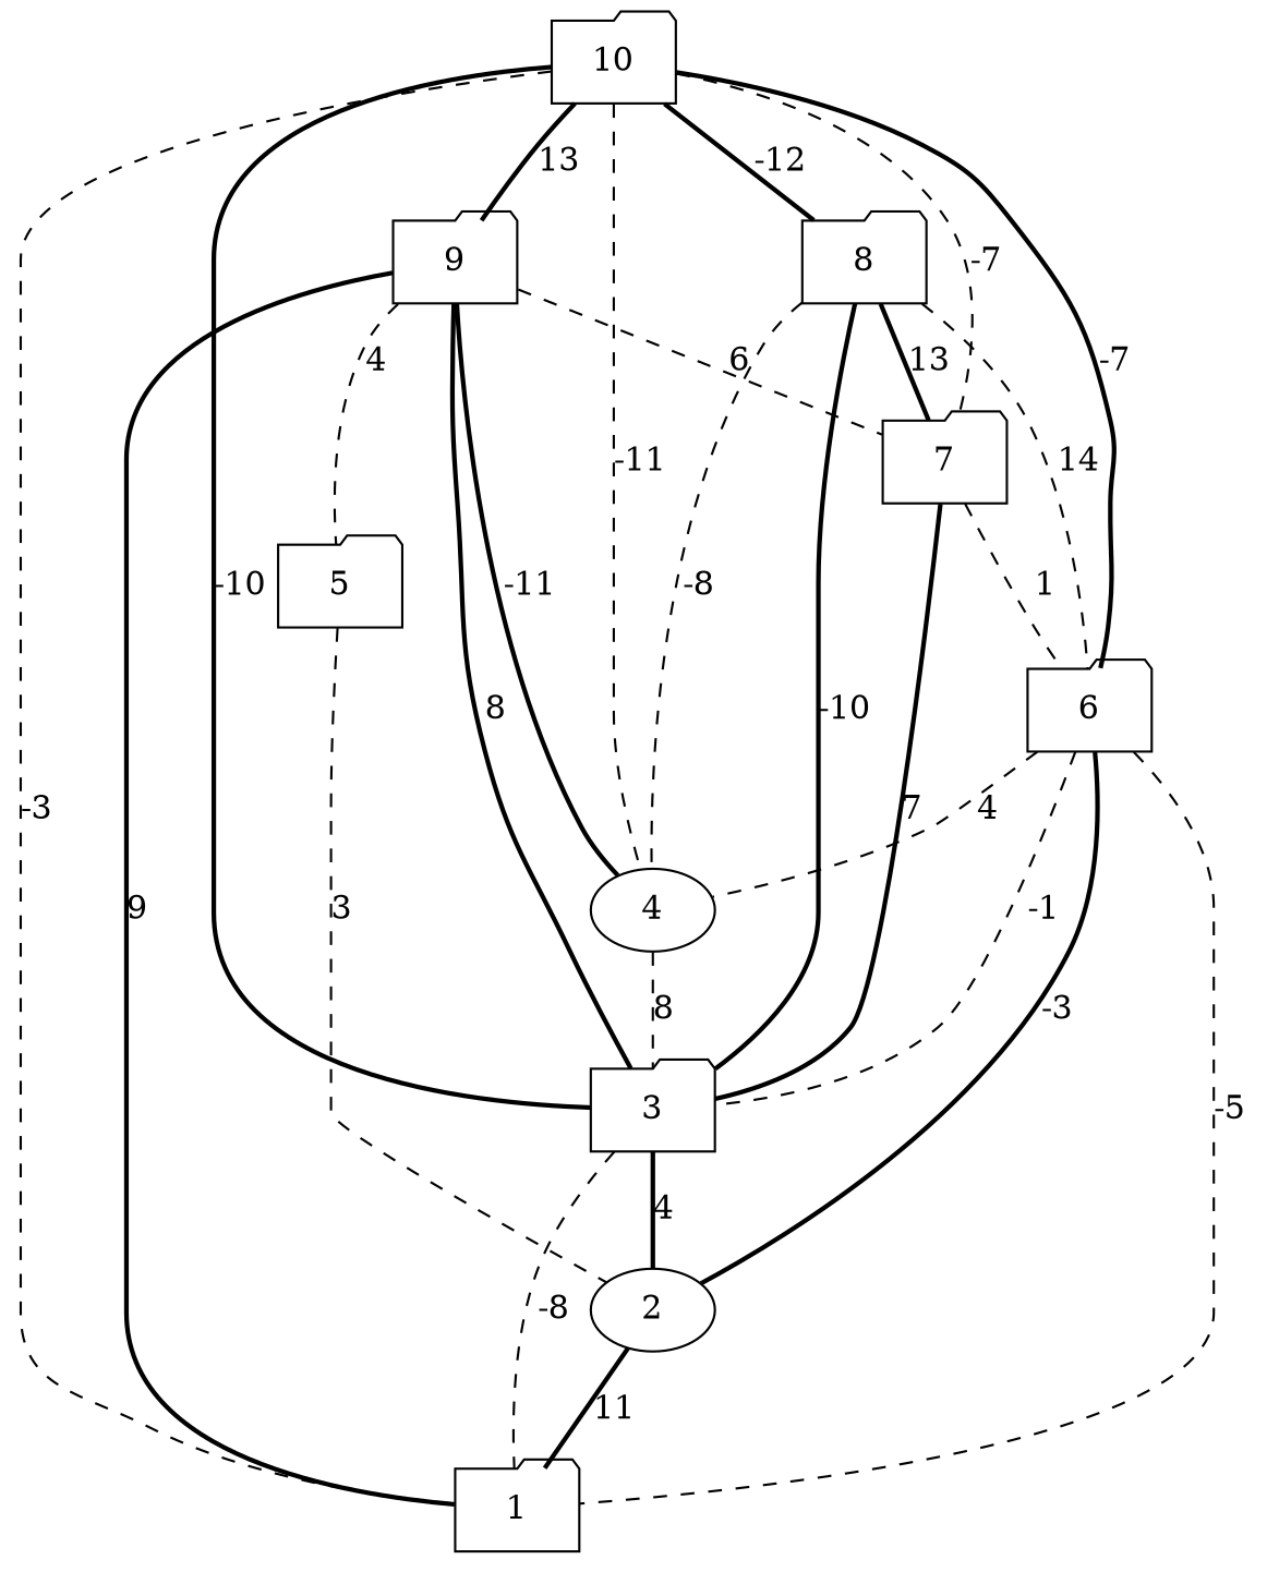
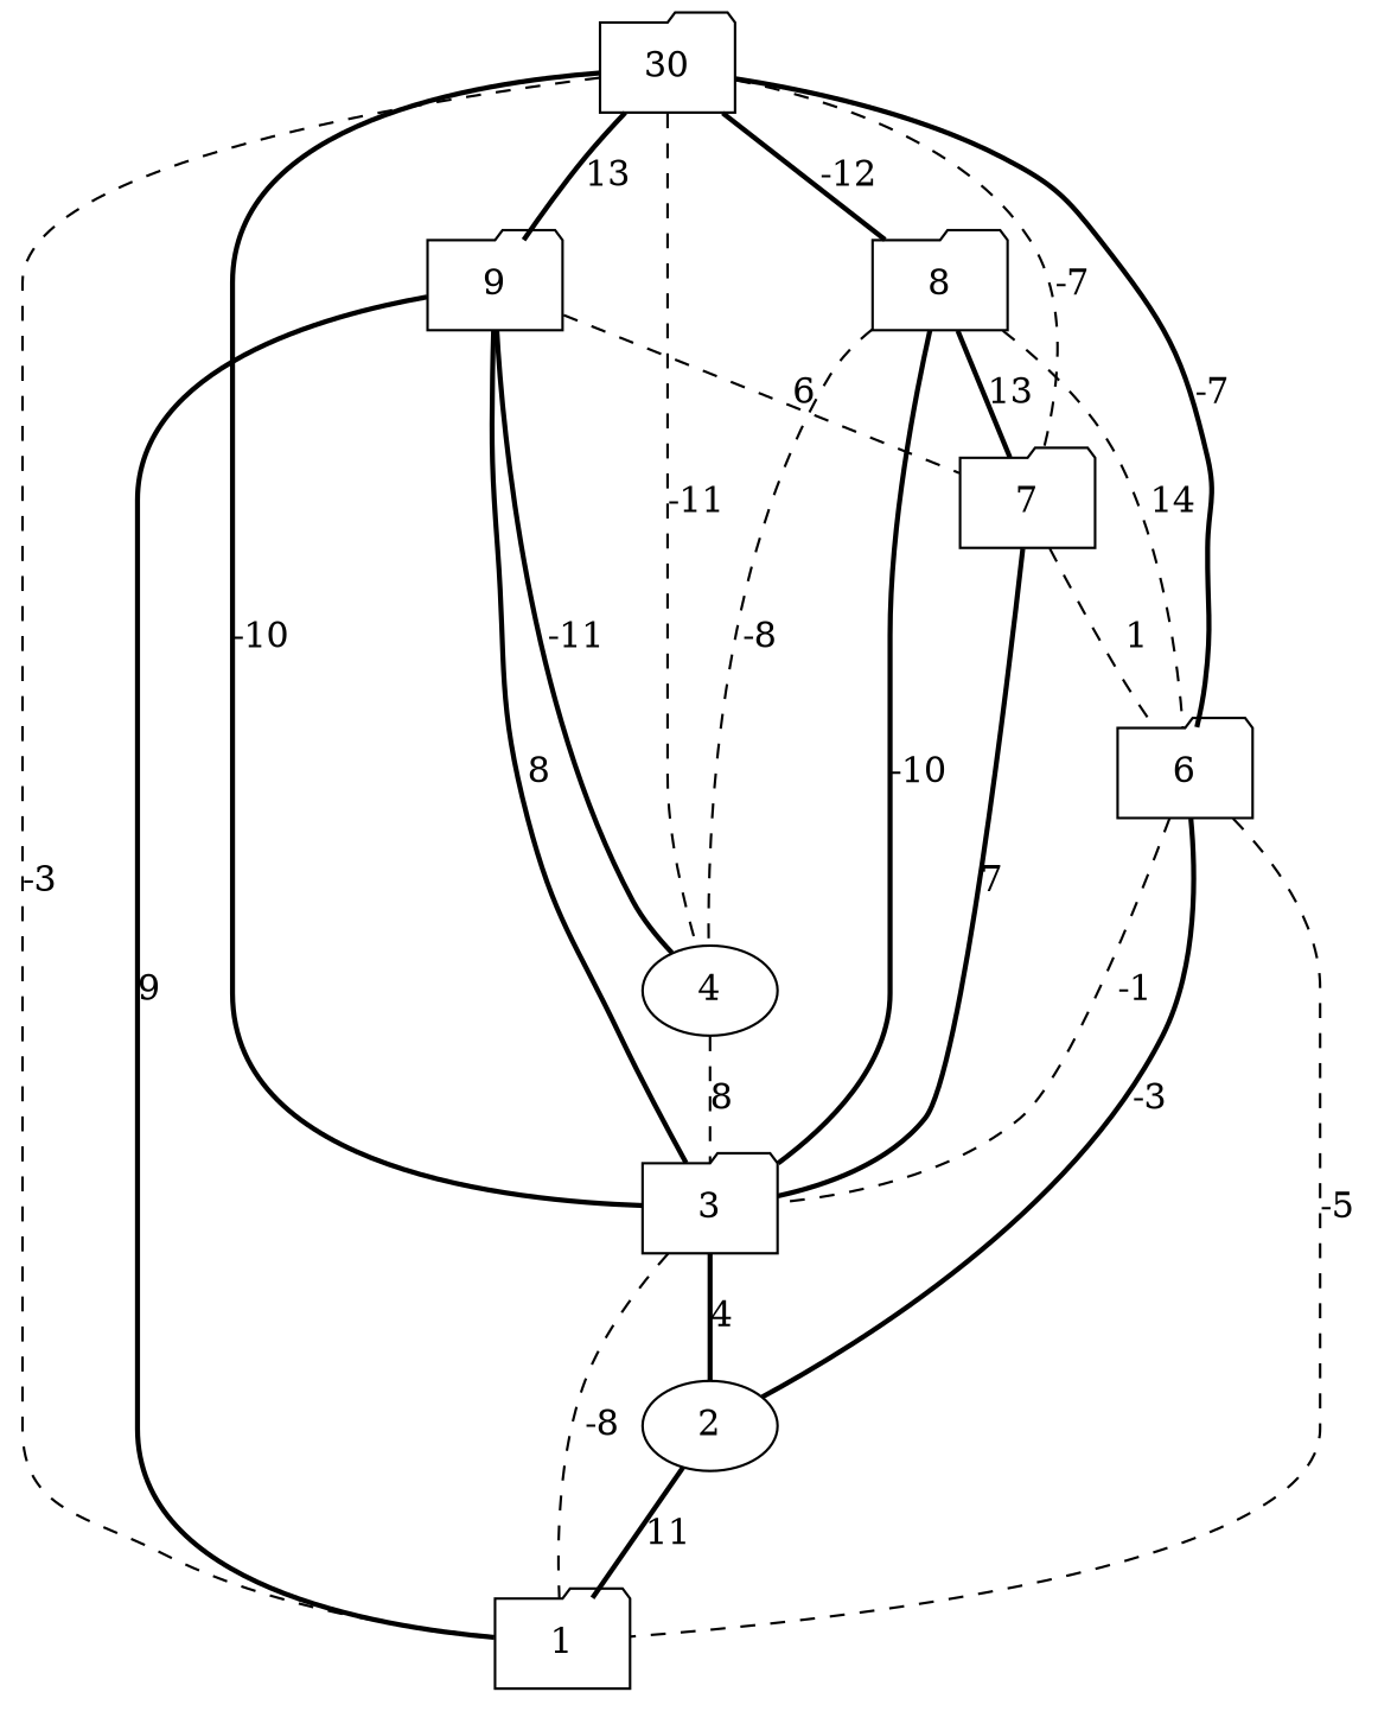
  graph {
    fontname="Helvetica,Arial,sans-serif"
    node [shape=folder]
    edge [style=dashed]
-   10
+   10 [label=30]
    1
    3
    4 [shape=ellipse]
    6
    7
    8
    9
    2 [shape=ellipse]
-   5
    10 -- 1 [label=-3]
    10 -- 3 [label=-10 style=bold]
    10 -- 4 [label=-11]
    10 -- 6 [label=-7 style=bold]
    10 -- 7 [label=-7]
    10 -- 8 [label=-12 style=bold]
    10 -- 9 [label=13 style=bold]
    3 -- 1 [label=-8]
    3 -- 2 [label=4 style=bold]
    4 -- 3 [label=8]
    6 -- 1 [label=-5]
    6 -- 3 [label=-1]
-   6 -- 4 [label=4]
    6 -- 2 [label=-3 style=bold]
    7 -- 3 [label=7 style=bold]
    7 -- 6 [label=1]
    8 -- 3 [label=-10 style=bold]
    8 -- 4 [label=-8]
    8 -- 6 [label=14]
    8 -- 7 [label=13 style=bold]
    9 -- 1 [label=9 style=bold]
    9 -- 3 [label=8 style=bold]
    9 -- 4 [label=-11 style=bold]
    9 -- 7 [label=6]
-   9 -- 5 [label=4]
    2 -- 1 [label=11 style=bold]
-   5 -- 2 [label=3]
  }
